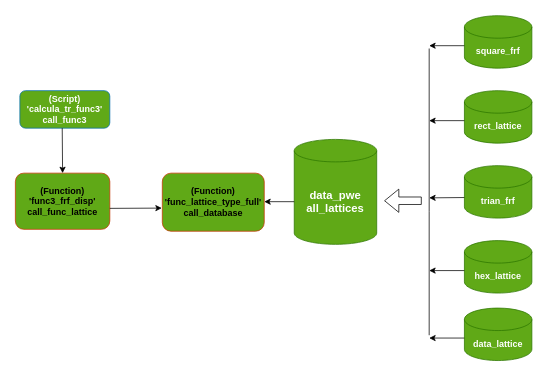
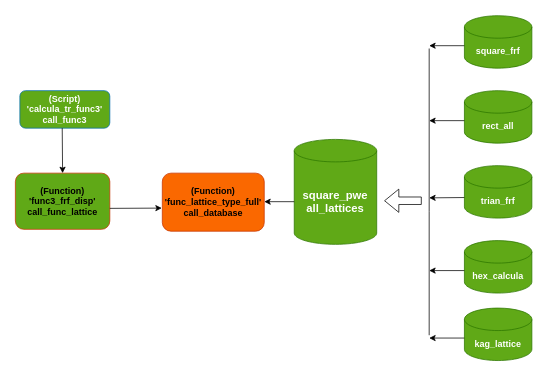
  <mxCell id="0" />
  <mxCell id="1" parent="0" />
  <mxCell id="2" value="&lt;div&gt;(Script)&lt;/div&gt;'calcula_tr_func3'&lt;div&gt;call_func3&lt;/div&gt;" style="rounded=1;whiteSpace=wrap;html=1;fontSize=12;glass=0;strokeWidth=1;shadow=0;fillColor=#60a917;fontColor=#ffffff;strokeColor=#006EAF;fontStyle=1;" parent="1" vertex="1"><mxGeometry x="26" y="120" width="120" height="50" as="geometry" /></mxCell>
  <mxCell id="3" value="&lt;div&gt;(Function)&lt;/div&gt;&lt;div&gt;&lt;span style=&quot;background-color: initial;&quot;&gt;'func3_frf_disp'&lt;/span&gt;&lt;/div&gt;&lt;div&gt;&lt;span style=&quot;background-color: initial;&quot;&gt;call_func_lattice&lt;/span&gt;&lt;/div&gt;" style="rounded=1;whiteSpace=wrap;html=1;fontSize=12;glass=0;strokeWidth=1;shadow=0;fillColor=#60a917;fontColor=#000000;strokeColor=#C73500;fontStyle=1;" parent="1" vertex="1"><mxGeometry x="20" y="230" width="126" height="75" as="geometry" /></mxCell>
  <mxCell id="4" value="" style="endArrow=classic;html=1;rounded=0;entryX=-0.005;entryY=0.602;entryDx=0;entryDy=0;entryPerimeter=0;" parent="1" target="5" edge="1"><mxGeometry width="50" height="50" relative="1" as="geometry"><mxPoint x="146" y="277" as="sourcePoint" /><mxPoint x="216" y="280" as="targetPoint" /></mxGeometry></mxCell>
- <mxCell id="5" value="&lt;div&gt;(Function)&lt;/div&gt;'func_lattice_type_full'&lt;div&gt;call_database&lt;/div&gt;" style="rounded=1;whiteSpace=wrap;html=1;fontSize=12;glass=0;strokeWidth=1;shadow=0;fillColor=#60a917;fontColor=#000000;strokeColor=#C73500;fontStyle=1;" parent="1" vertex="1"><mxGeometry x="216" y="230" width="136" height="77.5" as="geometry" /></mxCell>
- <mxCell id="6" value="&lt;b&gt;&lt;font style=&quot;font-size: 15px;&quot;&gt;data_pwe&lt;/font&gt;&lt;/b&gt;&lt;div&gt;&lt;b&gt;&lt;font style=&quot;font-size: 15px;&quot;&gt;all_lattices&lt;/font&gt;&lt;/b&gt;&lt;/div&gt;" style="shape=cylinder3;whiteSpace=wrap;html=1;boundedLbl=1;backgroundOutline=1;size=15;fillColor=#60a917;fontColor=#ffffff;strokeColor=#2D7600;" parent="1" vertex="1"><mxGeometry x="392" y="185" width="110" height="140" as="geometry" /></mxCell>
+ <mxCell id="5" value="&lt;div&gt;(Function)&lt;/div&gt;'func_lattice_type_full'&lt;div&gt;call_database&lt;/div&gt;" style="rounded=1;whiteSpace=wrap;html=1;fontSize=12;glass=0;strokeWidth=1;shadow=0;fillColor=#fa6800;fontColor=#000000;strokeColor=#C73500;fontStyle=1" parent="1" vertex="1"><mxGeometry x="216" y="230" width="136" height="77.5" as="geometry" /></mxCell>
+ <mxCell id="6" value="&lt;b&gt;&lt;font style=&quot;font-size: 15px;&quot;&gt;square_pwe&lt;/font&gt;&lt;/b&gt;&lt;div&gt;&lt;b&gt;&lt;font style=&quot;font-size: 15px;&quot;&gt;all_lattices&lt;/font&gt;&lt;/b&gt;&lt;/div&gt;" style="shape=cylinder3;whiteSpace=wrap;html=1;boundedLbl=1;backgroundOutline=1;size=15;fillColor=#60a917;fontColor=#ffffff;strokeColor=#2D7600;" parent="1" vertex="1"><mxGeometry x="392" y="185" width="110" height="140" as="geometry" /></mxCell>
  <mxCell id="7" value="" style="endArrow=classic;html=1;rounded=0;entryX=0.5;entryY=0;entryDx=0;entryDy=0;" parent="1" target="3" edge="1"><mxGeometry width="50" height="50" relative="1" as="geometry"><mxPoint x="82.5" y="170" as="sourcePoint" /><mxPoint x="82.5" y="220" as="targetPoint" /></mxGeometry></mxCell>
  <mxCell id="8" value="" style="endArrow=classic;html=1;rounded=0;" parent="1" edge="1"><mxGeometry width="50" height="50" relative="1" as="geometry"><mxPoint x="392" y="268.08" as="sourcePoint" /><mxPoint x="352" y="268.08" as="targetPoint" /><Array as="points" /></mxGeometry></mxCell>
  <mxCell id="9" value="" style="endArrow=none;html=1;rounded=0;" parent="1" edge="1"><mxGeometry width="50" height="50" relative="1" as="geometry"><mxPoint x="572" y="446.25" as="sourcePoint" /><mxPoint x="572" y="63.75" as="targetPoint" /><Array as="points"><mxPoint x="572" y="281.25" /></Array></mxGeometry></mxCell>
  <mxCell id="10" value="" style="endArrow=classic;html=1;rounded=0;exitX=0.067;exitY=0.714;exitDx=0;exitDy=0;exitPerimeter=0;" edge="1" parent="1"><mxGeometry width="50" height="50" relative="1" as="geometry"><mxPoint x="622" y="450" as="sourcePoint" /><mxPoint x="572" y="450" as="targetPoint" /></mxGeometry></mxCell>
- <mxCell id="11" value="data_lattice" style="shape=cylinder3;whiteSpace=wrap;html=1;boundedLbl=1;backgroundOutline=1;size=15;fillColor=#60a917;fontColor=#ffffff;strokeColor=#2D7600;fontStyle=1" parent="1" vertex="1"><mxGeometry x="619" y="410" width="90" height="70" as="geometry" /></mxCell>
+ <mxCell id="11" value="kag_lattice" style="shape=cylinder3;whiteSpace=wrap;html=1;boundedLbl=1;backgroundOutline=1;size=15;fillColor=#60a917;fontColor=#ffffff;strokeColor=#2D7600;fontStyle=1" parent="1" vertex="1"><mxGeometry x="619" y="410" width="90" height="70" as="geometry" /></mxCell>
  <mxCell id="12" value="" style="endArrow=classic;html=1;rounded=0;exitX=0.067;exitY=0.714;exitDx=0;exitDy=0;exitPerimeter=0;" edge="1" parent="1"><mxGeometry width="50" height="50" relative="1" as="geometry"><mxPoint x="625" y="60" as="sourcePoint" /><mxPoint x="572" y="60" as="targetPoint" /></mxGeometry></mxCell>
  <mxCell id="13" value="square_frf" style="shape=cylinder3;whiteSpace=wrap;html=1;boundedLbl=1;backgroundOutline=1;size=15;fillColor=#60a917;fontColor=#ffffff;strokeColor=#2D7600;fontStyle=1" parent="1" vertex="1"><mxGeometry x="619" y="20" width="90" height="70" as="geometry" /></mxCell>
  <mxCell id="14" value="" style="endArrow=classic;html=1;rounded=0;" edge="1" parent="1"><mxGeometry width="50" height="50" relative="1" as="geometry"><mxPoint x="629" y="160" as="sourcePoint" /><mxPoint x="572" y="160" as="targetPoint" /></mxGeometry></mxCell>
- <mxCell id="15" value="rect_lattice" style="shape=cylinder3;whiteSpace=wrap;html=1;boundedLbl=1;backgroundOutline=1;size=15;fillColor=#60a917;fontColor=#ffffff;strokeColor=#2D7600;fontStyle=1" parent="1" vertex="1"><mxGeometry x="619" y="120" width="90" height="70" as="geometry" /></mxCell>
+ <mxCell id="15" value="rect_all" style="shape=cylinder3;whiteSpace=wrap;html=1;boundedLbl=1;backgroundOutline=1;size=15;fillColor=#60a917;fontColor=#ffffff;strokeColor=#2D7600;fontStyle=1" parent="1" vertex="1"><mxGeometry x="619" y="120" width="90" height="70" as="geometry" /></mxCell>
  <mxCell id="16" value="" style="endArrow=classic;html=1;rounded=0;exitX=0.067;exitY=0.714;exitDx=0;exitDy=0;exitPerimeter=0;" edge="1" parent="1"><mxGeometry width="50" height="50" relative="1" as="geometry"><mxPoint x="625" y="262.5" as="sourcePoint" /><mxPoint x="572" y="263" as="targetPoint" /></mxGeometry></mxCell>
  <mxCell id="17" value="trian_frf" style="shape=cylinder3;whiteSpace=wrap;html=1;boundedLbl=1;backgroundOutline=1;size=15;fillColor=#60a917;fontColor=#ffffff;strokeColor=#2D7600;fontStyle=1" parent="1" vertex="1"><mxGeometry x="619" y="220" width="90" height="70" as="geometry" /></mxCell>
  <mxCell id="18" value="" style="endArrow=classic;html=1;rounded=0;exitX=0.067;exitY=0.714;exitDx=0;exitDy=0;exitPerimeter=0;" edge="1" parent="1"><mxGeometry width="50" height="50" relative="1" as="geometry"><mxPoint x="625" y="360" as="sourcePoint" /><mxPoint x="572" y="360" as="targetPoint" /></mxGeometry></mxCell>
- <mxCell id="19" value="hex_lattice" style="shape=cylinder3;whiteSpace=wrap;html=1;boundedLbl=1;backgroundOutline=1;size=15;fillColor=#60a917;fontColor=#ffffff;strokeColor=#2D7600;fontStyle=1" parent="1" vertex="1"><mxGeometry x="619" y="320" width="90" height="70" as="geometry" /></mxCell>
+ <mxCell id="19" value="hex_calcula" style="shape=cylinder3;whiteSpace=wrap;html=1;boundedLbl=1;backgroundOutline=1;size=15;fillColor=#60a917;fontColor=#ffffff;strokeColor=#2D7600;fontStyle=1" parent="1" vertex="1"><mxGeometry x="619" y="320" width="90" height="70" as="geometry" /></mxCell>
  <mxCell id="20" value="" style="shape=flexArrow;endArrow=classic;html=1;rounded=0;" edge="1" parent="1"><mxGeometry width="50" height="50" relative="1" as="geometry"><mxPoint x="562" y="266.83" as="sourcePoint" /><mxPoint x="512" y="266.83" as="targetPoint" /></mxGeometry></mxCell>
